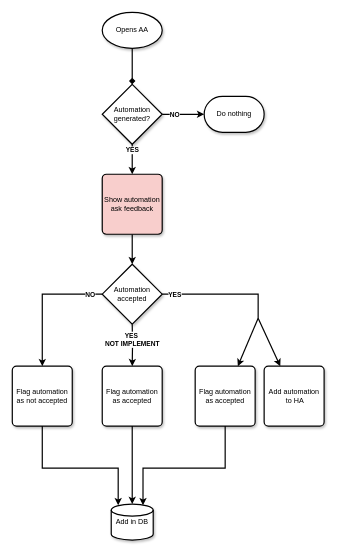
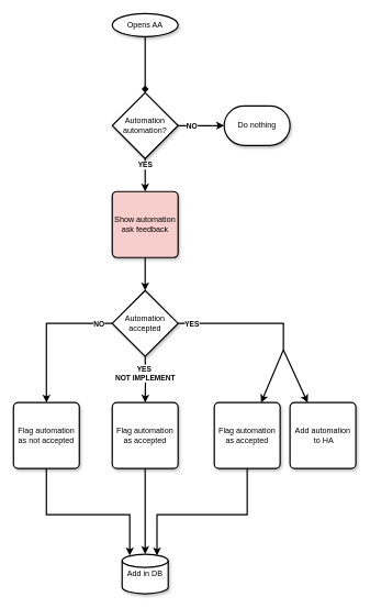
  <mxCell id="0" />
  <mxCell id="1" parent="0" />
  <mxCell id="2" style="edgeStyle=orthogonalEdgeStyle;rounded=0;orthogonalLoop=1;jettySize=auto;html=1;entryX=0.5;entryY=0;entryDx=0;entryDy=0;entryPerimeter=0;strokeWidth=2;endArrow=diamond;" edge="1" parent="1" source="3" target="7"><mxGeometry relative="1" as="geometry" /></mxCell>
- <mxCell id="3" value="Opens AA&lt;br&gt;" style="strokeWidth=2;html=1;shape=mxgraph.flowchart.start_1;whiteSpace=wrap;shadow=1;" vertex="1" parent="1"><mxGeometry x="170" y="20" width="100" height="60" as="geometry" /></mxCell>
+ <mxCell id="3" value="Opens AA&lt;br&gt;" style="strokeWidth=2;html=1;shape=mxgraph.flowchart.start_1;whiteSpace=wrap;shadow=1;" vertex="1" parent="1"><mxGeometry x="170" y="20" width="100" height="35" as="geometry" /></mxCell>
  <mxCell id="4" value="YES" style="edgeStyle=orthogonalEdgeStyle;rounded=0;orthogonalLoop=1;jettySize=auto;html=1;strokeWidth=2;fontStyle=1" edge="1" parent="1" source="7" target="9"><mxGeometry x="-0.6" relative="1" as="geometry"><mxPoint as="offset" /></mxGeometry></mxCell>
  <mxCell id="5" style="edgeStyle=orthogonalEdgeStyle;rounded=0;orthogonalLoop=1;jettySize=auto;html=1;strokeWidth=2;" edge="1" parent="1" source="7" target="27"><mxGeometry relative="1" as="geometry" /></mxCell>
  <mxCell id="6" value="NO" style="edgeLabel;html=1;align=center;verticalAlign=middle;resizable=0;points=[];fontStyle=1" vertex="1" connectable="0" parent="5"><mxGeometry x="-0.298" y="1" relative="1" as="geometry"><mxPoint x="-5" y="1" as="offset" /></mxGeometry></mxCell>
- <mxCell id="7" value="Automation generated?" style="strokeWidth=2;html=1;shape=mxgraph.flowchart.decision;whiteSpace=wrap;shadow=1;" vertex="1" parent="1"><mxGeometry x="170" y="140" width="100" height="100" as="geometry" /></mxCell>
+ <mxCell id="7" value="Automation automation?" style="strokeWidth=2;html=1;shape=mxgraph.flowchart.decision;whiteSpace=wrap;shadow=1;" vertex="1" parent="1"><mxGeometry x="170" y="140" width="100" height="100" as="geometry" /></mxCell>
  <mxCell id="8" style="edgeStyle=orthogonalEdgeStyle;rounded=0;orthogonalLoop=1;jettySize=auto;html=1;entryX=0.5;entryY=0;entryDx=0;entryDy=0;entryPerimeter=0;strokeWidth=2;" edge="1" parent="1" source="9" target="16"><mxGeometry relative="1" as="geometry" /></mxCell>
  <mxCell id="9" value="Show automation&lt;br&gt;ask feedback" style="rounded=1;whiteSpace=wrap;html=1;absoluteArcSize=1;arcSize=14;strokeWidth=2;shadow=1;fillColor=#f8cecc;" vertex="1" parent="1"><mxGeometry x="170" y="290" width="100" height="100" as="geometry" /></mxCell>
  <mxCell id="10" style="edgeStyle=orthogonalEdgeStyle;rounded=0;orthogonalLoop=1;jettySize=auto;html=1;strokeWidth=2;" edge="1" parent="1" target="18"><mxGeometry relative="1" as="geometry"><mxPoint x="220" y="540" as="sourcePoint" /></mxGeometry></mxCell>
  <mxCell id="11" value="YES&amp;nbsp;&lt;br&gt;NOT IMPLEMENT" style="edgeLabel;html=1;align=center;verticalAlign=middle;resizable=0;points=[];fontStyle=1" vertex="1" connectable="0" parent="10"><mxGeometry x="-0.293" y="-1" relative="1" as="geometry"><mxPoint as="offset" /></mxGeometry></mxCell>
  <mxCell id="12" style="edgeStyle=orthogonalEdgeStyle;rounded=0;orthogonalLoop=1;jettySize=auto;html=1;strokeWidth=2;" edge="1" parent="1" source="16" target="20"><mxGeometry relative="1" as="geometry" /></mxCell>
  <mxCell id="13" value="NO" style="edgeLabel;html=1;align=center;verticalAlign=middle;resizable=0;points=[];fontStyle=1" vertex="1" connectable="0" parent="12"><mxGeometry x="-0.74" y="2" relative="1" as="geometry"><mxPoint x="8" y="-2" as="offset" /></mxGeometry></mxCell>
  <mxCell id="14" style="edgeStyle=orthogonalEdgeStyle;rounded=0;orthogonalLoop=1;jettySize=auto;html=1;strokeWidth=2;endArrow=none;endFill=0;" edge="1" parent="1" source="16"><mxGeometry relative="1" as="geometry"><mxPoint x="430" y="530" as="targetPoint" /><Array as="points"><mxPoint x="430" y="490" /><mxPoint x="430" y="530" /></Array></mxGeometry></mxCell>
  <mxCell id="15" value="YES" style="edgeLabel;html=1;align=center;verticalAlign=middle;resizable=0;points=[];fontStyle=1" vertex="1" connectable="0" parent="14"><mxGeometry x="-0.676" relative="1" as="geometry"><mxPoint x="-12" as="offset" /></mxGeometry></mxCell>
  <mxCell id="16" value="Automation accepted" style="strokeWidth=2;html=1;shape=mxgraph.flowchart.decision;whiteSpace=wrap;shadow=1;" vertex="1" parent="1"><mxGeometry x="170" y="440" width="100" height="100" as="geometry" /></mxCell>
  <mxCell id="17" style="edgeStyle=orthogonalEdgeStyle;rounded=0;orthogonalLoop=1;jettySize=auto;html=1;entryX=0.5;entryY=0;entryDx=0;entryDy=0;entryPerimeter=0;strokeWidth=2;" edge="1" parent="1" source="18" target="21"><mxGeometry relative="1" as="geometry" /></mxCell>
  <mxCell id="18" value="Flag automation as accepted" style="rounded=1;whiteSpace=wrap;html=1;absoluteArcSize=1;arcSize=14;strokeWidth=2;shadow=1;" vertex="1" parent="1"><mxGeometry x="170" y="610" width="100" height="100" as="geometry" /></mxCell>
  <mxCell id="19" style="edgeStyle=orthogonalEdgeStyle;rounded=0;orthogonalLoop=1;jettySize=auto;html=1;entryX=0.166;entryY=0.033;entryDx=0;entryDy=0;entryPerimeter=0;strokeWidth=2;" edge="1" parent="1" source="20" target="21"><mxGeometry relative="1" as="geometry"><Array as="points"><mxPoint x="70" y="780" /><mxPoint x="197" y="780" /></Array></mxGeometry></mxCell>
  <mxCell id="20" value="Flag automation as not accepted" style="rounded=1;whiteSpace=wrap;html=1;absoluteArcSize=1;arcSize=14;strokeWidth=2;shadow=1;" vertex="1" parent="1"><mxGeometry x="20" y="610" width="100" height="100" as="geometry" /></mxCell>
  <mxCell id="21" value="Add in DB" style="strokeWidth=2;html=1;shape=mxgraph.flowchart.database;whiteSpace=wrap;shadow=1;" vertex="1" parent="1"><mxGeometry x="185" y="840" width="70" height="60" as="geometry" /></mxCell>
  <mxCell id="22" style="rounded=0;orthogonalLoop=1;jettySize=auto;html=1;endArrow=none;endFill=0;startArrow=classic;startFill=1;strokeWidth=2;" edge="1" parent="1" source="24"><mxGeometry relative="1" as="geometry"><mxPoint x="430" y="530" as="targetPoint" /></mxGeometry></mxCell>
  <mxCell id="23" style="edgeStyle=orthogonalEdgeStyle;rounded=0;orthogonalLoop=1;jettySize=auto;html=1;entryX=0.757;entryY=0.033;entryDx=0;entryDy=0;entryPerimeter=0;strokeWidth=2;" edge="1" parent="1" source="24" target="21"><mxGeometry relative="1" as="geometry"><Array as="points"><mxPoint x="375" y="780" /><mxPoint x="238" y="780" /></Array></mxGeometry></mxCell>
  <mxCell id="24" value="Flag automation as accepted" style="rounded=1;whiteSpace=wrap;html=1;absoluteArcSize=1;arcSize=14;strokeWidth=2;shadow=1;" vertex="1" parent="1"><mxGeometry x="325" y="610" width="100" height="100" as="geometry" /></mxCell>
  <mxCell id="25" style="rounded=0;orthogonalLoop=1;jettySize=auto;html=1;strokeWidth=2;startArrow=classic;startFill=1;endArrow=none;endFill=0;" edge="1" parent="1" source="26"><mxGeometry relative="1" as="geometry"><mxPoint x="430" y="530" as="targetPoint" /></mxGeometry></mxCell>
  <mxCell id="26" value="Add automation&lt;br&gt;&amp;nbsp;to HA" style="rounded=1;whiteSpace=wrap;html=1;absoluteArcSize=1;arcSize=14;strokeWidth=2;shadow=1;" vertex="1" parent="1"><mxGeometry x="440" y="610" width="100" height="100" as="geometry" /></mxCell>
  <mxCell id="27" value="Do nothing" style="strokeWidth=2;html=1;shape=mxgraph.flowchart.terminator;whiteSpace=wrap;shadow=1;" vertex="1" parent="1"><mxGeometry x="340" y="160" width="100" height="60" as="geometry" /></mxCell>
